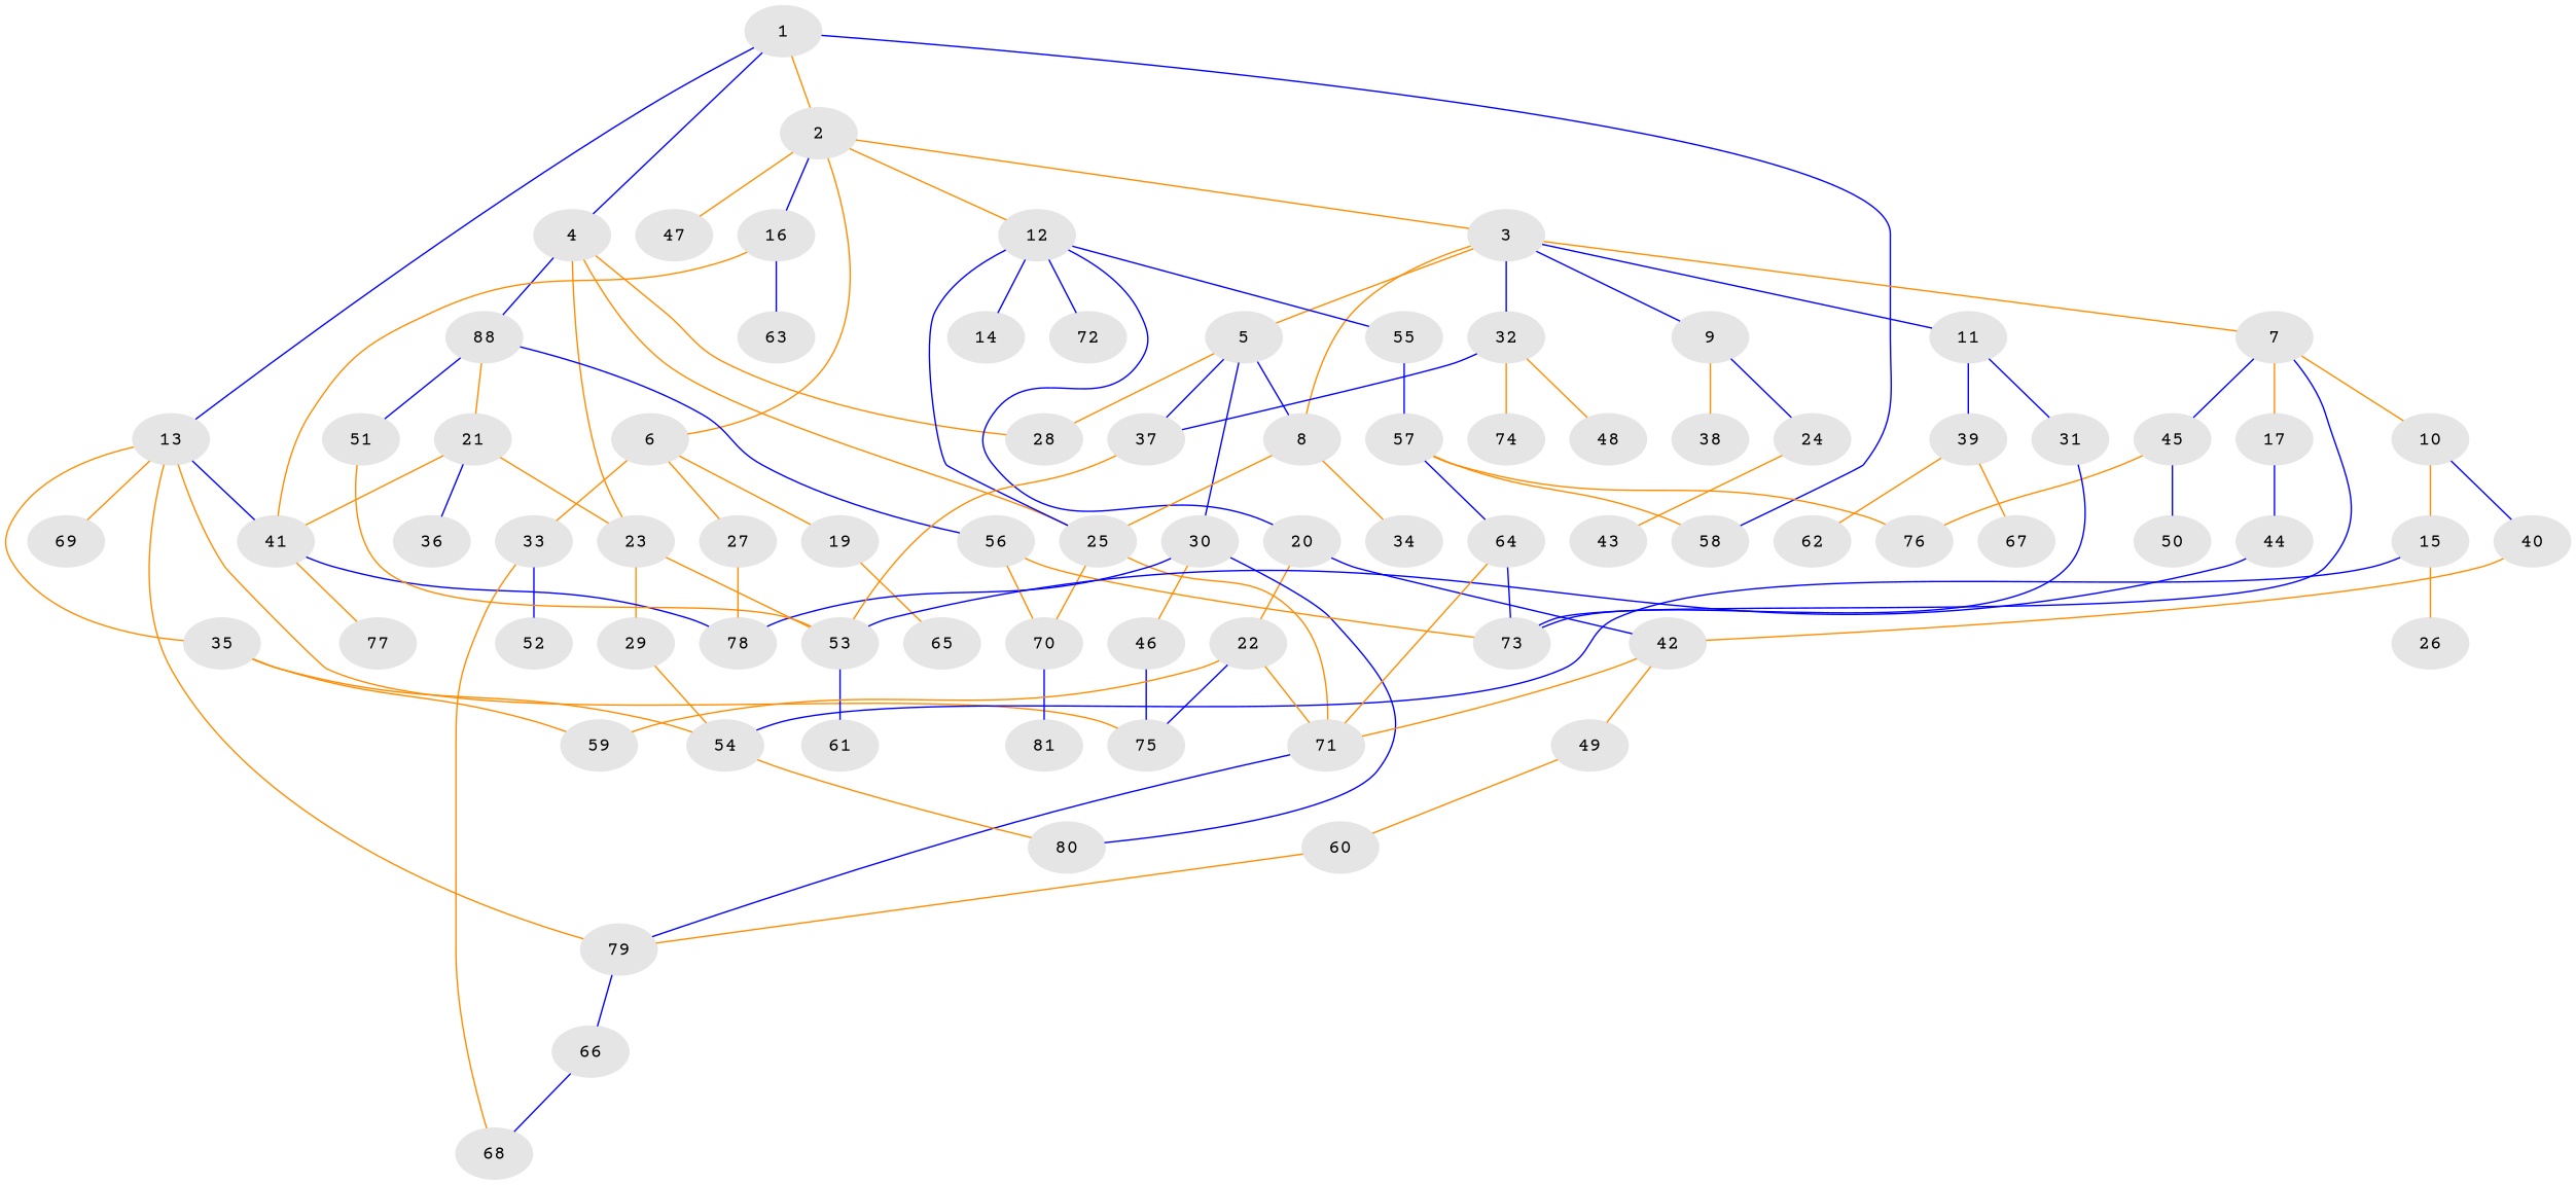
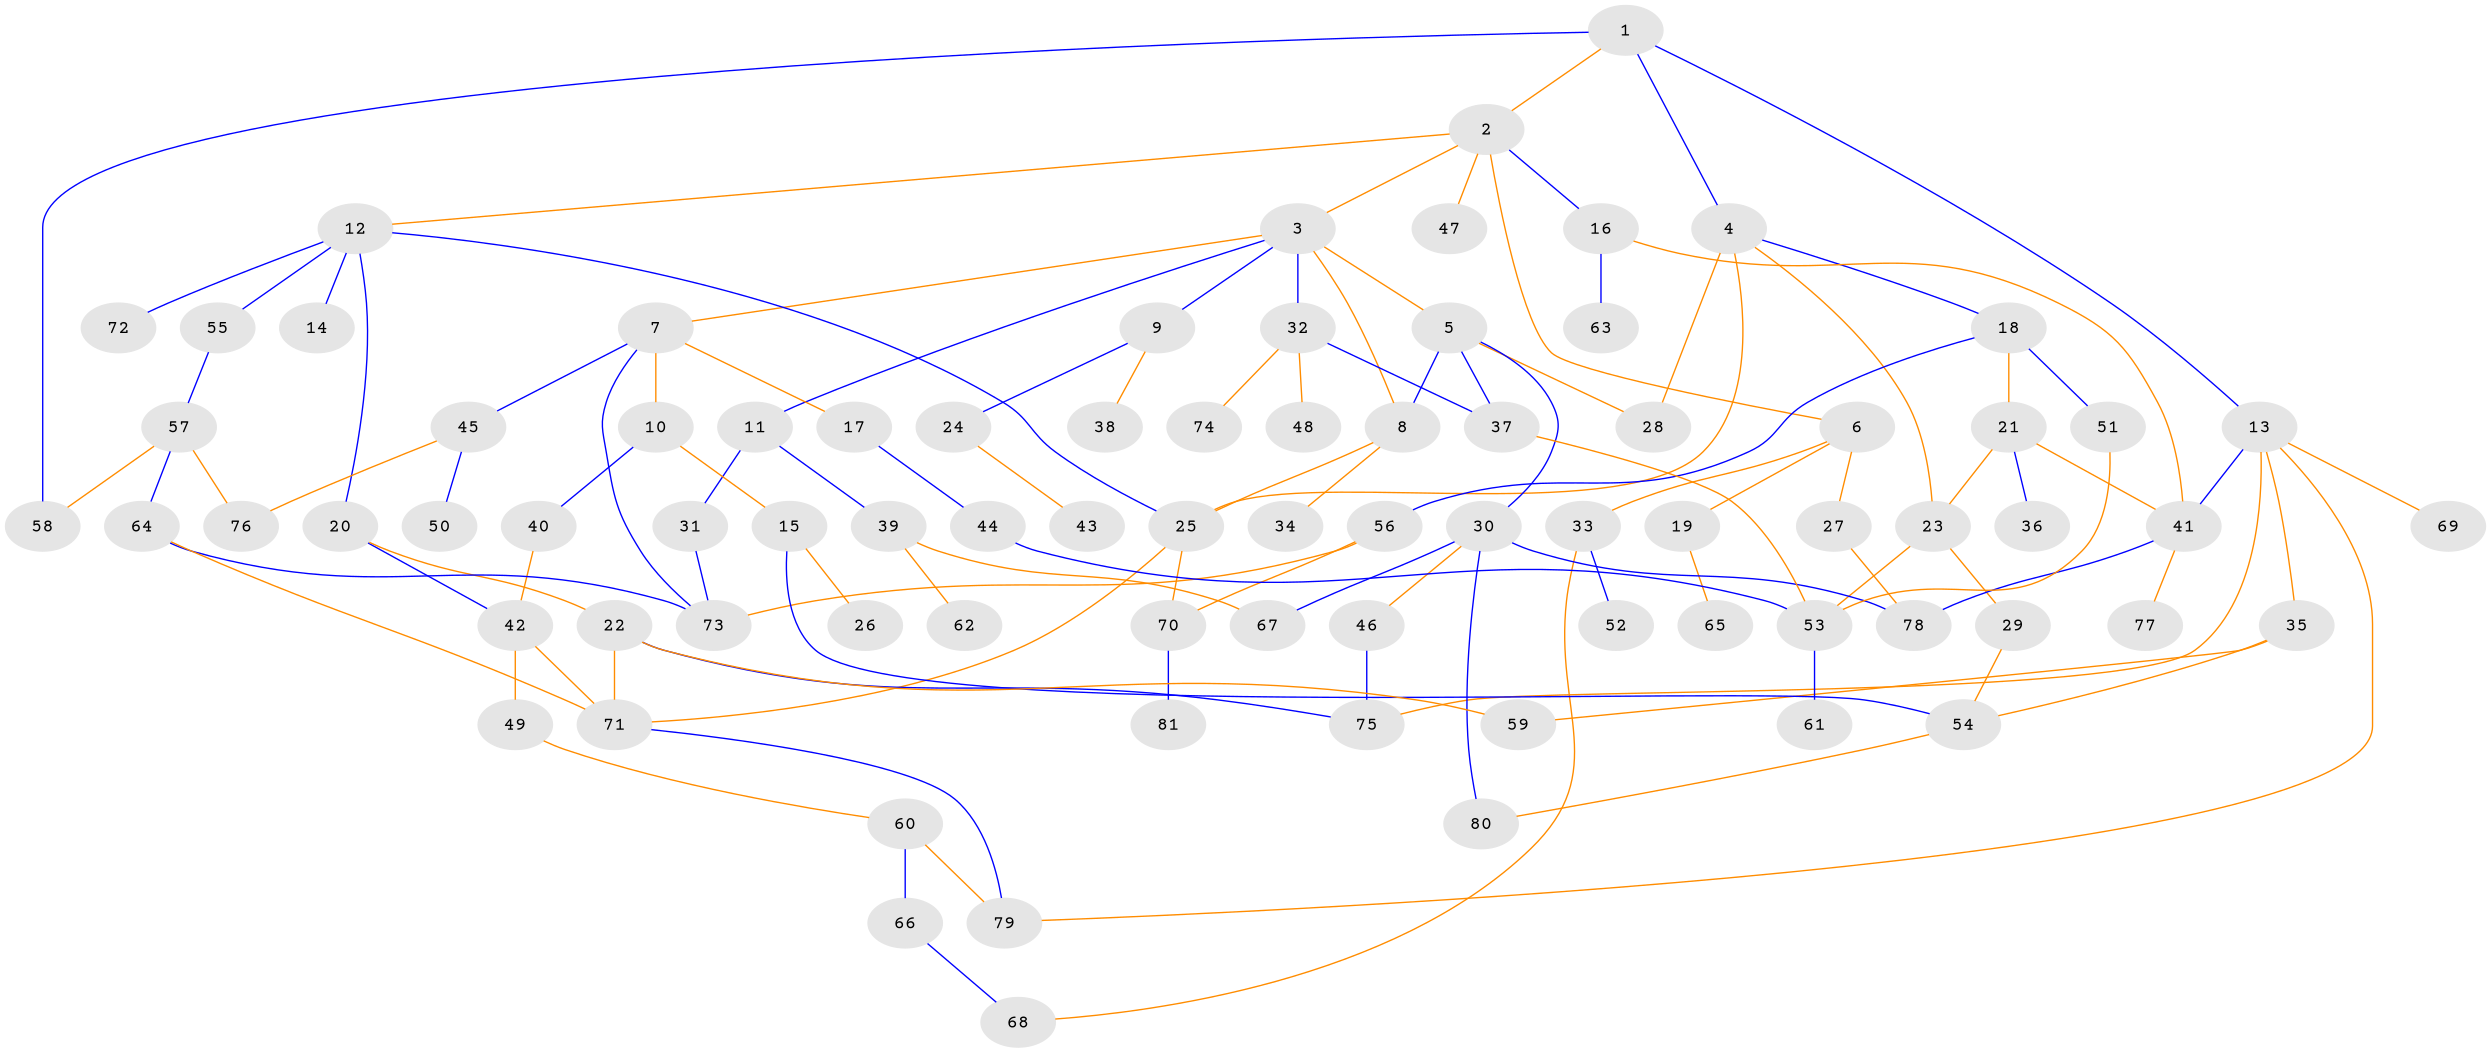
  graph {
    fontname="Courier Prime"
    node [color=gray90 fontname="Courier Prime" style=filled]
    edge [color=darkorange fontname="Courier Prime"]
    1
    2
    4
    13
    58
    3
    6
    12
    16
    47
-   18 [label=88]
+   18
    23
    25
    28
    35
    41
    69
    75
    79
    5
    7
    8
    9
    11
    32
    19
    27
    33
    14
    20
    55
    72
    63
    30
    37
    10
    17
    45
    73
    34
    24
    38
    31
    39
    48
    74
    21
    51
    56
    29
    53
    71
    70
    78
    46
    67
    80
    65
    52
    68
    15
    40
    44
    50
    76
    43
    26
    54
    42
    62
    22
    57
    59
    77
    36
    49
    61
    81
    60
    66
    64
    1 -- 2
    1 -- 4 [color=blue]
    1 -- 13 [color=blue]
    1 -- 58 [color=blue]
    2 -- 3
    2 -- 6
    2 -- 12
    2 -- 16 [color=blue]
    2 -- 47
    4 -- 18 [color=blue]
    4 -- 23
    4 -- 25
    4 -- 28
    13 -- 35
    13 -- 41 [color=blue]
    13 -- 69
    13 -- 75
    13 -- 79
    3 -- 5
    3 -- 7
    3 -- 8
    3 -- 9 [color=blue]
    3 -- 11 [color=blue]
    3 -- 32 [color=blue]
    6 -- 19
    6 -- 27
    6 -- 33
    12 -- 25 [color=blue]
    12 -- 14 [color=blue]
    12 -- 20 [color=blue]
    12 -- 55 [color=blue]
    12 -- 72 [color=blue]
    16 -- 41
    16 -- 63 [color=blue]
    18 -- 21
    18 -- 51 [color=blue]
    18 -- 56 [color=blue]
    23 -- 29
    23 -- 53
    25 -- 71
    25 -- 70
    35 -- 54
    35 -- 59
    41 -- 78 [color=blue]
    41 -- 77
    5 -- 28
    5 -- 8 [color=blue]
    5 -- 30 [color=blue]
    5 -- 37 [color=blue]
    7 -- 10
    7 -- 17
    7 -- 45 [color=blue]
    7 -- 73 [color=blue]
    8 -- 25
    8 -- 34
    9 -- 24 [color=blue]
    9 -- 38
    11 -- 31 [color=blue]
    11 -- 39 [color=blue]
    32 -- 37 [color=blue]
    32 -- 48
    32 -- 74
    19 -- 65
    27 -- 78
    33 -- 52 [color=blue]
    33 -- 68
    20 -- 42 [color=blue]
    20 -- 22
    55 -- 57 [color=blue]
    30 -- 78 [color=blue]
    30 -- 46
+   30 -- 67 [color=blue]
    30 -- 80 [color=blue]
    37 -- 53
    10 -- 15
    10 -- 40 [color=blue]
    17 -- 44 [color=blue]
    45 -- 50 [color=blue]
    45 -- 76
    24 -- 43
    31 -- 73 [color=blue]
    39 -- 67
    39 -- 62
    21 -- 23
    21 -- 41
    21 -- 36 [color=blue]
    51 -- 53
    56 -- 73
    56 -- 70
    29 -- 54
    53 -- 61 [color=blue]
    71 -- 79 [color=blue]
    70 -- 81 [color=blue]
    46 -- 75 [color=blue]
    15 -- 26
    15 -- 54 [color=blue]
    40 -- 42
    44 -- 53 [color=blue]
    54 -- 80
    42 -- 71
    42 -- 49
    22 -- 75 [color=blue]
    22 -- 71
    22 -- 59
    57 -- 58
    57 -- 76
    57 -- 64 [color=blue]
    49 -- 60
    60 -- 79
-   79 -- 66 [color=blue]
+   60 -- 66 [color=blue]
    66 -- 68 [color=blue]
    64 -- 73 [color=blue]
    64 -- 71
  }
